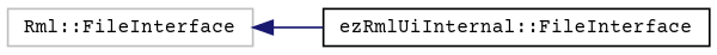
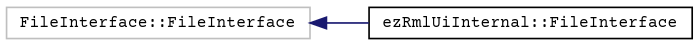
  digraph {
    rankdir=LR
    fontname="Courier Prime"
    node [fillcolor=white fontname="Courier Prime" fontsize=10 shape=record style=filled]
-   n1 [color=grey75 height=0.2 label="Rml::FileInterface" width=0.4]
+   n1 [color=grey75 height=0.2 label="FileInterface::FileInterface" width=0.4]
    n2 [color=black height=0.2 label="ezRmlUiInternal::FileInterface" width=0.4]
    n1 -> n2 [color=midnightblue dir=back fontname="Courier Prime" fontsize=10 labelfontname=Helvetica labelfontsize=10 style=solid]
  }
